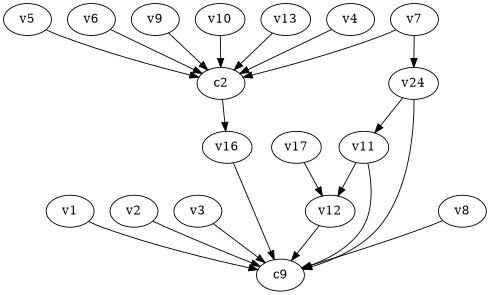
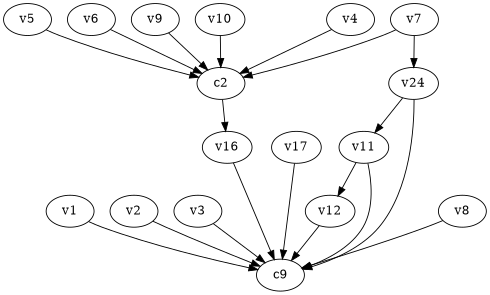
  strict digraph {
    edge [weight=1]
    c2
    v16
    n3 [label=c9]
    v1
    v2
    v3
    v4
    v5
    v6
    v7
    n11 [label=v24]
    v11
    v8
    v9
    v10
    v12
-   v13
    v17
    c2 -> v16
    v16 -> n3
    v1 -> n3
    v2 -> n3
    v3 -> n3
    v4 -> c2
    v5 -> c2
    v6 -> c2
    v7 -> c2
    v7 -> n11
    n11 -> n3
    n11 -> v11
    v11 -> n3
    v11 -> v12
    v8 -> n3
    v9 -> c2
    v10 -> c2
    v12 -> n3
-   v13 -> c2
-   v17 -> v12
+   v17 -> n3
  }
